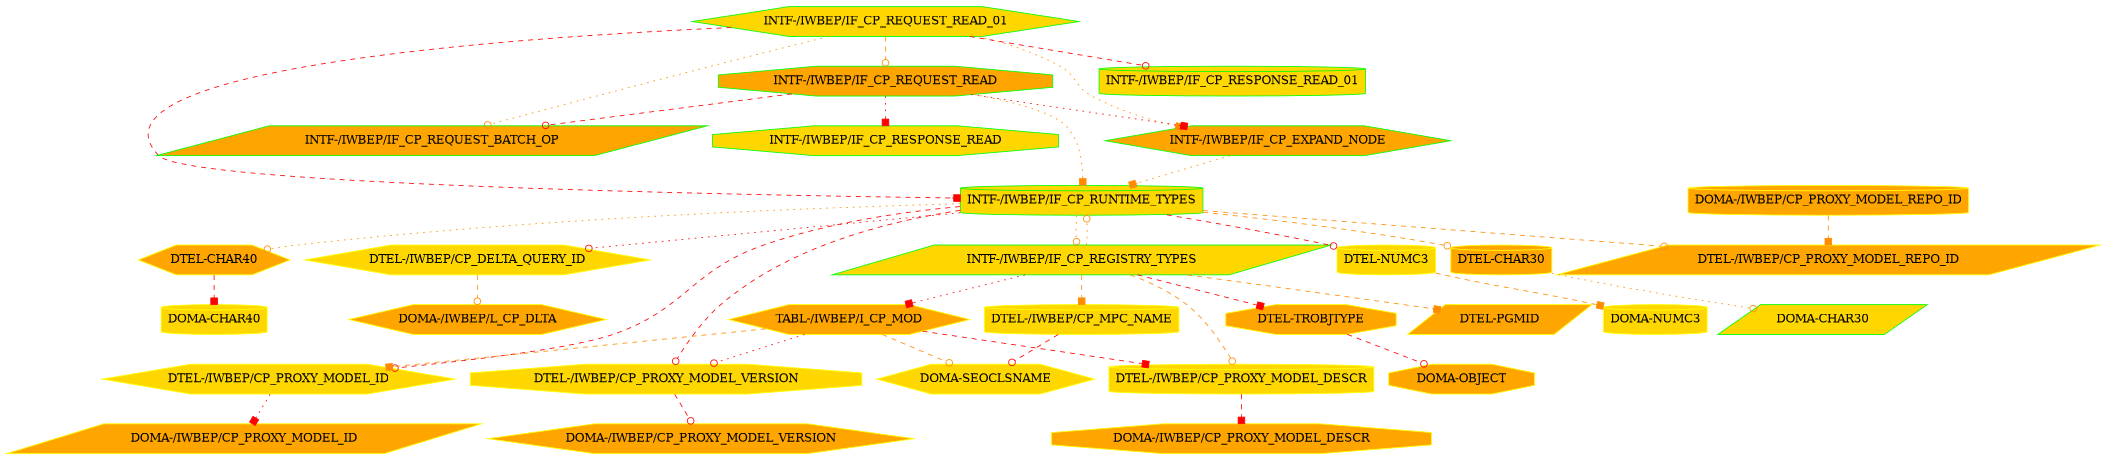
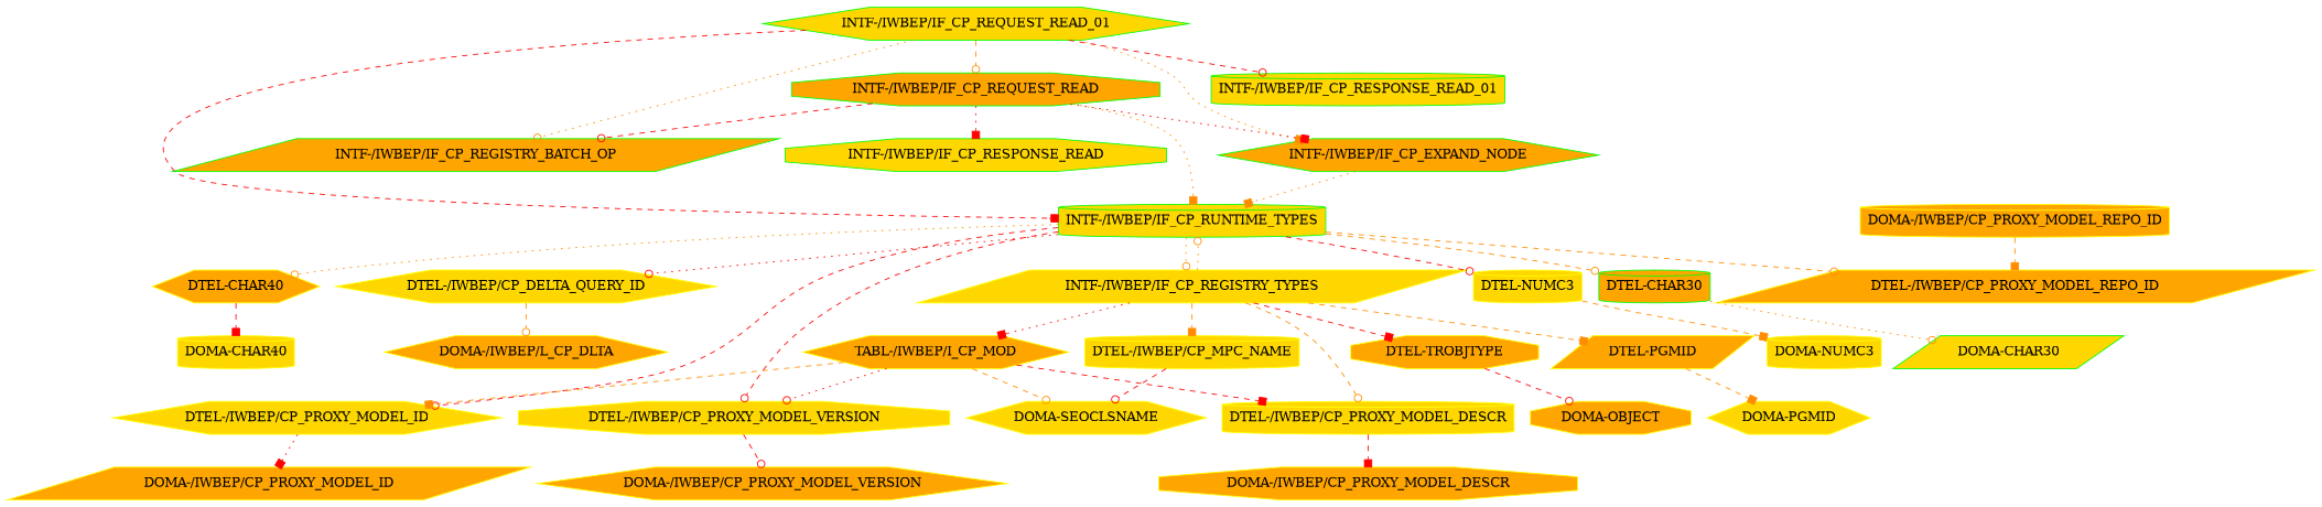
  digraph {
    node [color=yellow fillcolor=gold shape=hexagon style=filled]
    edge [arrowhead=odot color=darkorange style=dashed]
    "INTF-/IWBEP/IF_CP_REQUEST_READ_01" [color=green]
-   "INTF-/IWBEP/IF_CP_REQUEST_BATCH_OP" [color=green fillcolor=orange shape=parallelogram]
+   "INTF-/IWBEP/IF_CP_REQUEST_BATCH_OP" [color=green fillcolor=orange shape=parallelogram label="INTF-/IWBEP/IF_CP_REGISTRY_BATCH_OP"]
    "INTF-/IWBEP/IF_CP_RUNTIME_TYPES" [color=green shape=cylinder]
    "INTF-/IWBEP/IF_CP_REQUEST_READ" [color=green fillcolor=orange shape=octagon]
    "INTF-/IWBEP/IF_CP_EXPAND_NODE" [color=green fillcolor=orange]
    "INTF-/IWBEP/IF_CP_RESPONSE_READ_01" [color=green shape=cylinder]
-   "INTF-/IWBEP/IF_CP_REGISTRY_TYPES" [color=green shape=parallelogram]
+   "INTF-/IWBEP/IF_CP_REGISTRY_TYPES" [shape=parallelogram]
    "DTEL-/IWBEP/CP_PROXY_MODEL_VERSION" [shape=octagon]
    "DTEL-/IWBEP/CP_PROXY_MODEL_ID"
    "DTEL-NUMC3" [shape=cylinder]
    "DTEL-/IWBEP/CP_PROXY_MODEL_REPO_ID" [fillcolor=orange shape=parallelogram]
-   "DTEL-CHAR30" [fillcolor=orange shape=cylinder]
+   "DTEL-CHAR30" [color=green fillcolor=orange shape=cylinder]
    "DTEL-CHAR40" [fillcolor=orange]
    "DTEL-/IWBEP/CP_DELTA_QUERY_ID"
    "INTF-/IWBEP/IF_CP_RESPONSE_READ" [color=green shape=octagon]
    "DTEL-PGMID" [fillcolor=orange shape=parallelogram]
    "DTEL-TROBJTYPE" [fillcolor=orange shape=octagon]
    "TABL-/IWBEP/I_CP_MOD" [fillcolor=orange]
    "DTEL-/IWBEP/CP_PROXY_MODEL_DESCR" [shape=cylinder]
    "DTEL-/IWBEP/CP_MPC_NAME" [shape=cylinder]
    "DOMA-/IWBEP/CP_PROXY_MODEL_VERSION" [fillcolor=orange]
    "DOMA-/IWBEP/CP_PROXY_MODEL_ID" [fillcolor=orange shape=parallelogram]
    "DOMA-NUMC3" [shape=cylinder]
    "DOMA-CHAR30" [color=green shape=parallelogram]
    "DOMA-CHAR40" [shape=cylinder]
    "DOMA-/IWBEP/L_CP_DLTA" [fillcolor=orange]
+   "DOMA-PGMID"
    "DOMA-OBJECT" [fillcolor=orange shape=octagon]
    "DOMA-SEOCLSNAME"
    "DOMA-/IWBEP/CP_PROXY_MODEL_DESCR" [fillcolor=orange shape=octagon]
    "DOMA-/IWBEP/CP_PROXY_MODEL_REPO_ID" [fillcolor=orange shape=cylinder]
    "INTF-/IWBEP/IF_CP_REQUEST_READ_01" -> "INTF-/IWBEP/IF_CP_REQUEST_BATCH_OP" [style=dotted]
    "INTF-/IWBEP/IF_CP_REQUEST_READ_01" -> "INTF-/IWBEP/IF_CP_RUNTIME_TYPES" [arrowhead=box color=red]
    "INTF-/IWBEP/IF_CP_REQUEST_READ_01" -> "INTF-/IWBEP/IF_CP_REQUEST_READ"
    "INTF-/IWBEP/IF_CP_REQUEST_READ_01" -> "INTF-/IWBEP/IF_CP_EXPAND_NODE" [arrowhead=box style=dotted]
    "INTF-/IWBEP/IF_CP_REQUEST_READ_01" -> "INTF-/IWBEP/IF_CP_RESPONSE_READ_01" [color=red]
    "INTF-/IWBEP/IF_CP_RUNTIME_TYPES" -> "INTF-/IWBEP/IF_CP_REGISTRY_TYPES" [style=dotted]
    "INTF-/IWBEP/IF_CP_RUNTIME_TYPES" -> "DTEL-/IWBEP/CP_PROXY_MODEL_VERSION" [color=red]
    "INTF-/IWBEP/IF_CP_RUNTIME_TYPES" -> "DTEL-/IWBEP/CP_PROXY_MODEL_ID" [color=red]
    "INTF-/IWBEP/IF_CP_RUNTIME_TYPES" -> "DTEL-NUMC3" [color=red]
    "INTF-/IWBEP/IF_CP_RUNTIME_TYPES" -> "DTEL-/IWBEP/CP_PROXY_MODEL_REPO_ID"
    "INTF-/IWBEP/IF_CP_RUNTIME_TYPES" -> "DTEL-CHAR30"
    "INTF-/IWBEP/IF_CP_RUNTIME_TYPES" -> "DTEL-CHAR40" [style=dotted]
    "INTF-/IWBEP/IF_CP_RUNTIME_TYPES" -> "DTEL-/IWBEP/CP_DELTA_QUERY_ID" [color=red style=dotted]
    "INTF-/IWBEP/IF_CP_REQUEST_READ" -> "INTF-/IWBEP/IF_CP_REQUEST_BATCH_OP" [color=red]
    "INTF-/IWBEP/IF_CP_REQUEST_READ" -> "INTF-/IWBEP/IF_CP_RUNTIME_TYPES" [arrowhead=box style=dotted]
    "INTF-/IWBEP/IF_CP_REQUEST_READ" -> "INTF-/IWBEP/IF_CP_EXPAND_NODE" [arrowhead=box color=red style=dotted]
    "INTF-/IWBEP/IF_CP_REQUEST_READ" -> "INTF-/IWBEP/IF_CP_RESPONSE_READ" [arrowhead=box color=red style=dotted]
    "INTF-/IWBEP/IF_CP_EXPAND_NODE" -> "INTF-/IWBEP/IF_CP_RUNTIME_TYPES" [arrowhead=box style=dotted]
    "INTF-/IWBEP/IF_CP_REGISTRY_TYPES" -> "INTF-/IWBEP/IF_CP_RUNTIME_TYPES" [style=dotted]
    "INTF-/IWBEP/IF_CP_REGISTRY_TYPES" -> "DTEL-PGMID" [arrowhead=box]
    "INTF-/IWBEP/IF_CP_REGISTRY_TYPES" -> "DTEL-TROBJTYPE" [arrowhead=box color=red]
    "INTF-/IWBEP/IF_CP_REGISTRY_TYPES" -> "TABL-/IWBEP/I_CP_MOD" [arrowhead=box color=red style=dotted]
    "INTF-/IWBEP/IF_CP_REGISTRY_TYPES" -> "DTEL-/IWBEP/CP_PROXY_MODEL_DESCR"
    "INTF-/IWBEP/IF_CP_REGISTRY_TYPES" -> "DTEL-/IWBEP/CP_MPC_NAME" [arrowhead=box]
    "DTEL-/IWBEP/CP_PROXY_MODEL_VERSION" -> "DOMA-/IWBEP/CP_PROXY_MODEL_VERSION" [color=red]
    "DTEL-/IWBEP/CP_PROXY_MODEL_ID" -> "DOMA-/IWBEP/CP_PROXY_MODEL_ID" [arrowhead=box color=red style=dotted]
    "DTEL-NUMC3" -> "DOMA-NUMC3" [arrowhead=box]
    "DTEL-CHAR30" -> "DOMA-CHAR30" [style=dotted]
    "DTEL-CHAR40" -> "DOMA-CHAR40" [arrowhead=box color=red]
    "DTEL-/IWBEP/CP_DELTA_QUERY_ID" -> "DOMA-/IWBEP/L_CP_DLTA"
+   "DTEL-PGMID" -> "DOMA-PGMID" [arrowhead=box]
    "DTEL-TROBJTYPE" -> "DOMA-OBJECT" [color=red]
    "TABL-/IWBEP/I_CP_MOD" -> "DTEL-/IWBEP/CP_PROXY_MODEL_VERSION" [color=red style=dotted]
    "TABL-/IWBEP/I_CP_MOD" -> "DTEL-/IWBEP/CP_PROXY_MODEL_ID" [arrowhead=box]
    "TABL-/IWBEP/I_CP_MOD" -> "DTEL-/IWBEP/CP_PROXY_MODEL_DESCR" [arrowhead=box color=red]
    "TABL-/IWBEP/I_CP_MOD" -> "DOMA-SEOCLSNAME"
    "DTEL-/IWBEP/CP_PROXY_MODEL_DESCR" -> "DOMA-/IWBEP/CP_PROXY_MODEL_DESCR" [arrowhead=box color=red]
    "DTEL-/IWBEP/CP_MPC_NAME" -> "DOMA-SEOCLSNAME" [color=red]
    "DOMA-/IWBEP/CP_PROXY_MODEL_REPO_ID" -> "DTEL-/IWBEP/CP_PROXY_MODEL_REPO_ID" [arrowhead=box]
  }
